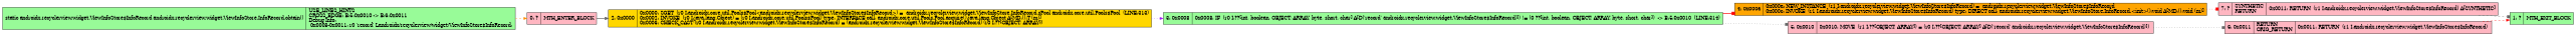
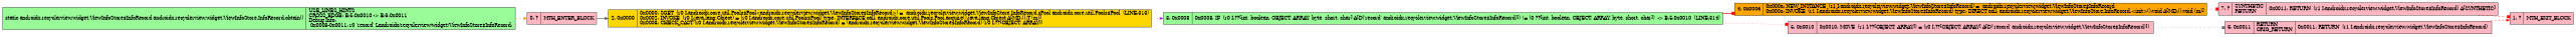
  digraph {
    rankdir=LR
    node [fillcolor=lightpink shape=record style=filled]
    edge [arrowhead=box color=red style=dotted]
    n1 [label="{0\:\ ?|MTH_ENTER_BLOCK\l}"]
    n2 [fillcolor=gold label="{2\:\ 0x0000|0x0000: SGET  (r0 I:androidx.core.util.Pools$Pool\<androidx.recyclerview.widget.ViewInfoStore$InfoRecord\>) =  androidx.recyclerview.widget.ViewInfoStore.InfoRecord.sPool androidx.core.util.Pools$Pool  (LINE:313)\l0x0002: INVOKE  (r0 I:java.lang.Object) = (r0 I:androidx.core.util.Pools$Pool) type: INTERFACE call: androidx.core.util.Pools.Pool.acquire():java.lang.Object A[MD:():T (m)]\l0x0006: CHECK_CAST (r0 I:androidx.recyclerview.widget.ViewInfoStore$InfoRecord) = (androidx.recyclerview.widget.ViewInfoStore$InfoRecord) (r0 I:??[OBJECT, ARRAY]) \l}"]
    n3 [fillcolor=palegreen label="{3\:\ 0x0008|0x0008: IF  (r0 I:??[int, boolean, OBJECT, ARRAY, byte, short, char] A[D('record' androidx.recyclerview.widget.ViewInfoStore$InfoRecord)]) != (0 ??[int, boolean, OBJECT, ARRAY, byte, short, char])  \-\> B:5:0x0010  (LINE:314)\l}"]
    n4 [fillcolor=orange label="{4\:\ 0x000a|0x000a: NEW_INSTANCE  (r1 I:androidx.recyclerview.widget.ViewInfoStore$InfoRecord) =  androidx.recyclerview.widget.ViewInfoStore$InfoRecord \l0x000c: INVOKE  (r1 I:androidx.recyclerview.widget.ViewInfoStore$InfoRecord) type: DIRECT call: androidx.recyclerview.widget.ViewInfoStore.InfoRecord.\<init\>():void A[MD:():void (m)]\l}"]
    n5 [label="{5\:\ 0x0010|0x0010: MOVE  (r1 I:??[OBJECT, ARRAY]) = (r0 I:??[OBJECT, ARRAY] A[D('record' androidx.recyclerview.widget.ViewInfoStore$InfoRecord)]) \l}"]
    n6 [label="{7\:\ ?|SYNTHETIC\lRETURN\l|0x0011: RETURN  (r1 I:androidx.recyclerview.widget.ViewInfoStore$InfoRecord) A[SYNTHETIC]\l}"]
    n7 [label="{6\:\ 0x0011|RETURN\lORIG_RETURN\l|0x0011: RETURN  (r1 I:androidx.recyclerview.widget.ViewInfoStore$InfoRecord) \l}"]
-   n8 [fillcolor=palegreen label="{1\:\ ?|MTH_EXIT_BLOCK\l}"]
+   n8 [label="{1\:\ ?|MTH_EXIT_BLOCK\l}"]
    n9 [fillcolor=palegreen label="{static androidx.recyclerview.widget.ViewInfoStore$InfoRecord androidx.recyclerview.widget.ViewInfoStore.InfoRecord.obtain()  | USE_LINES_HINTS\lCROSS_EDGE: B:5:0x0010 \-\> B:6:0x0011\lDebug Info:\l  0x0008\-0x0011: r0 'record' Landroidx\/recyclerview\/widget\/ViewInfoStore$InfoRecord;\l}"]
    n1 -> n2 [arrowhead=normal color=gray40 style=bold]
    n2 -> n3 [arrowhead=normal color=purple]
    n3 -> n4 [style=bold]
-   n3 -> n5 [color=gray40]
+   n3 -> n5
    n4 -> n6
    n5 -> n7 [color=gray40]
-   n6 -> n8 [color=gray40 style=dashed]
+   n6 -> n8 [style=dashed]
    n7 -> n8 [arrowhead=normal style=dashed]
    n9 -> n1 [arrowhead=normal color=darkorange style=dashed]
  }
